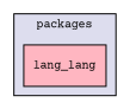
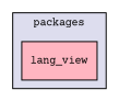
  digraph {
    compound=true
    fontname="Courier Prime"
-   n1 [fillcolor=lightpink fontname="Courier Prime" fontsize=10 label=lang_lang pencolor=black shape=box style=filled]
+   n1 [fillcolor=lightpink fontname="Courier Prime" fontsize=10 label=lang_view pencolor=black shape=box style=filled]
    subgraph cluster_1 {
      bgcolor="#ddddee"
      fontsize=10
      label=packages
      pencolor=black
      n1
    }
  }
